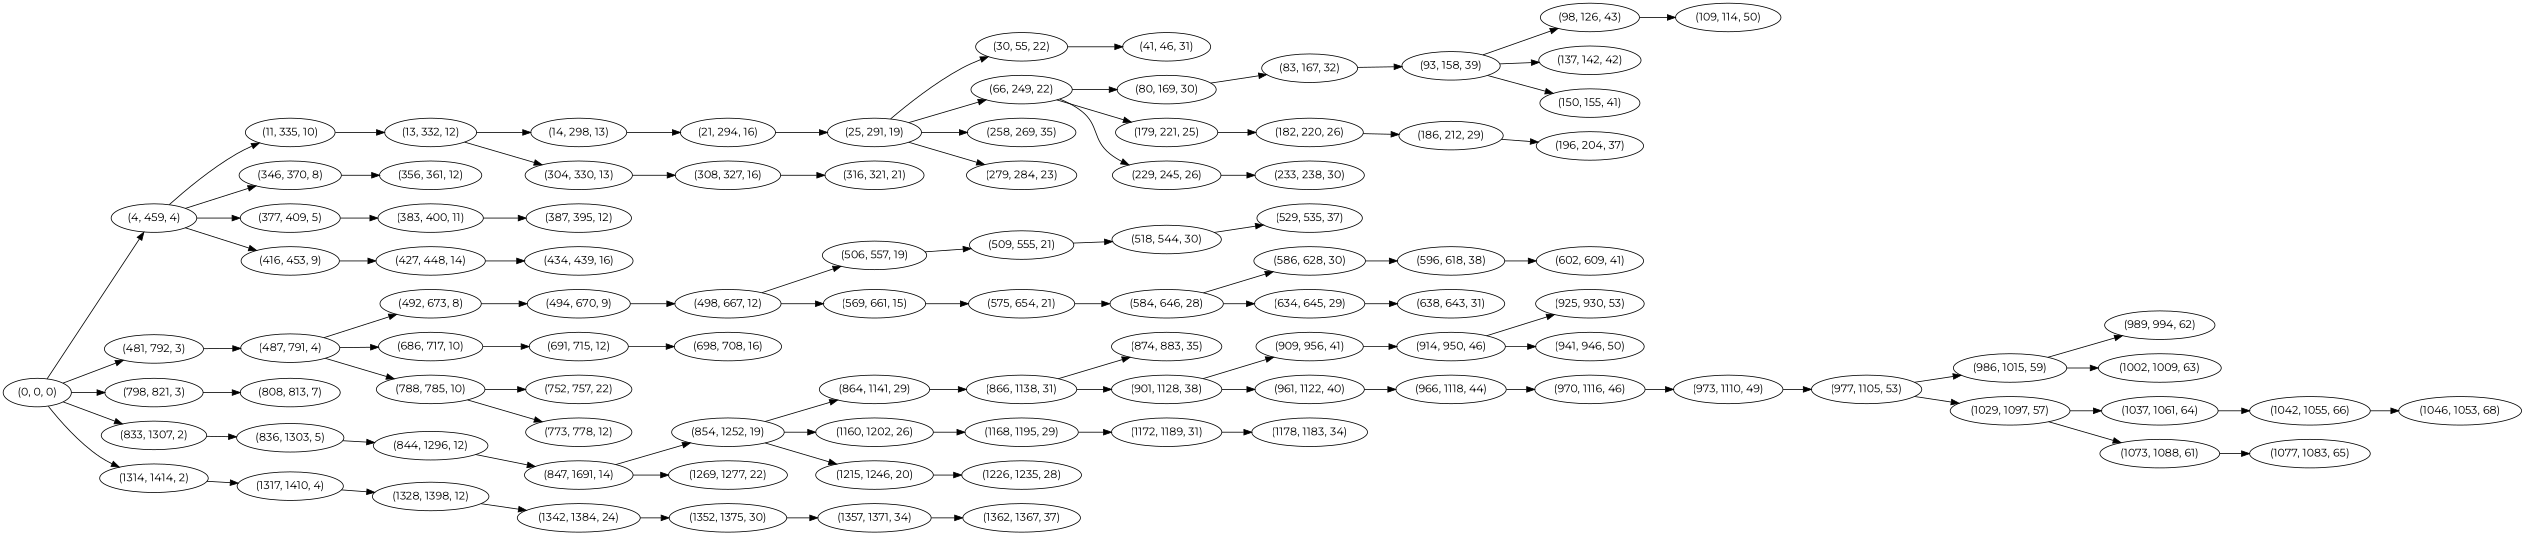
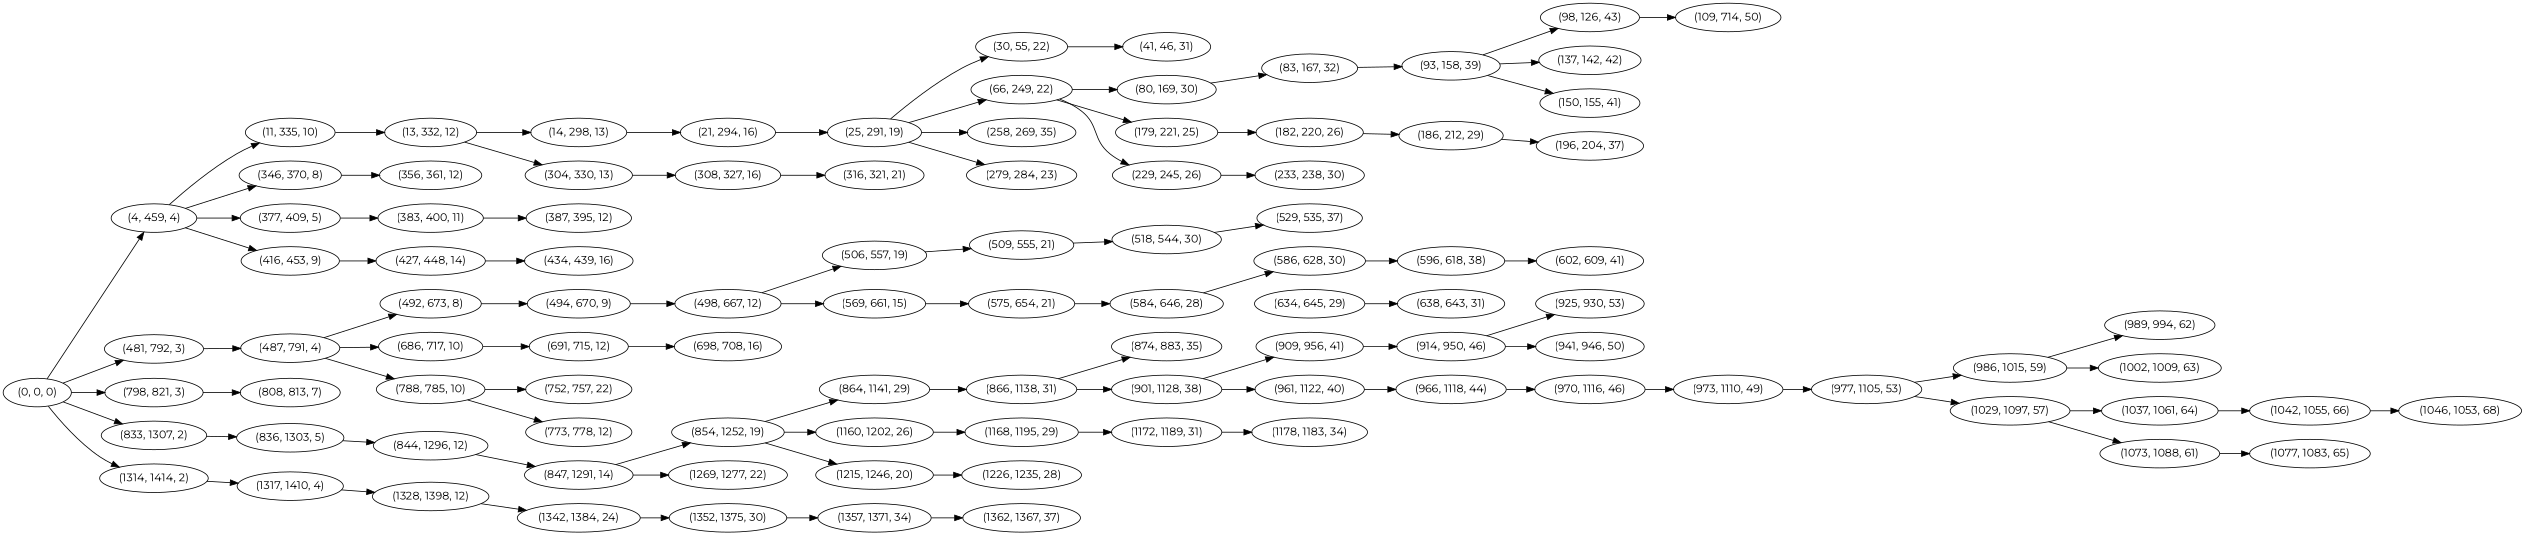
  digraph {
    fontname=Montserrat
    rankdir=LR
    node [fontname=Montserrat]
    edge [fontname=Montserrat]
    "(0, 0, 0)"
    "(4, 459, 4)"
    "(481, 792, 3)"
    "(798, 821, 3)"
    "(833, 1307, 2)"
    "(1314, 1414, 2)"
    "(11, 335, 10)"
    "(346, 370, 8)"
    "(377, 409, 5)"
    "(416, 453, 9)"
    "(487, 791, 4)"
    "(808, 813, 7)"
    "(836, 1303, 5)"
    "(1317, 1410, 4)"
    "(13, 332, 12)"
    "(356, 361, 12)"
    "(383, 400, 11)"
    "(427, 448, 14)"
    "(14, 298, 13)"
    "(304, 330, 13)"
    "(21, 294, 16)"
    "(308, 327, 16)"
    "(25, 291, 19)"
    "(30, 55, 22)"
    "(66, 249, 22)"
    n26 [label="(258, 269, 35)"]
    "(279, 284, 23)"
    "(41, 46, 31)"
    "(80, 169, 30)"
    "(179, 221, 25)"
    "(229, 245, 26)"
    "(83, 167, 32)"
    "(182, 220, 26)"
    "(233, 238, 30)"
    "(93, 158, 39)"
    "(98, 126, 43)"
    "(137, 142, 42)"
    "(150, 155, 41)"
-   "(109, 114, 50)"
+   "(109, 114, 50)" [label="(109, 714, 50)"]
    "(186, 212, 29)"
    "(196, 204, 37)"
    "(316, 321, 21)"
    "(387, 395, 12)"
    "(434, 439, 16)"
    "(492, 673, 8)"
    "(686, 717, 10)"
    n47 [label="(788, 785, 10)"]
    "(494, 670, 9)"
    "(691, 715, 12)"
    "(752, 757, 22)"
    "(773, 778, 12)"
    "(498, 667, 12)"
    "(506, 557, 19)"
    "(569, 661, 15)"
    "(509, 555, 21)"
    "(575, 654, 21)"
    "(518, 544, 30)"
    "(529, 535, 37)"
    "(584, 646, 28)"
    "(586, 628, 30)"
    "(634, 645, 29)"
    "(596, 618, 38)"
    "(638, 643, 31)"
    "(602, 609, 41)"
    "(698, 708, 16)"
    "(844, 1296, 12)"
-   "(847, 1291, 14)" [label="(847, 1691, 14)"]
+   "(847, 1291, 14)"
    "(854, 1252, 19)"
    "(1269, 1277, 22)"
    "(864, 1141, 29)"
    "(1160, 1202, 26)"
    "(1215, 1246, 20)"
    "(866, 1138, 31)"
    "(1168, 1195, 29)"
    "(1226, 1235, 28)"
    "(874, 883, 35)"
    "(901, 1128, 38)"
    "(909, 956, 41)"
    "(961, 1122, 40)"
    "(914, 950, 46)"
    "(966, 1118, 44)"
    "(925, 930, 53)"
    "(941, 946, 50)"
    "(970, 1116, 46)"
    "(973, 1110, 49)"
    "(977, 1105, 53)"
    "(986, 1015, 59)"
    "(1029, 1097, 57)"
    "(989, 994, 62)"
    "(1002, 1009, 63)"
    "(1037, 1061, 64)"
    "(1073, 1088, 61)"
    "(1042, 1055, 66)"
    "(1077, 1083, 65)"
    "(1046, 1053, 68)"
    "(1172, 1189, 31)"
    "(1178, 1183, 34)"
    "(1328, 1398, 12)"
    "(1342, 1384, 24)"
    "(1352, 1375, 30)"
    "(1357, 1371, 34)"
    "(1362, 1367, 37)"
    "(0, 0, 0)" -> "(4, 459, 4)"
    "(0, 0, 0)" -> "(481, 792, 3)"
    "(0, 0, 0)" -> "(798, 821, 3)"
    "(0, 0, 0)" -> "(833, 1307, 2)"
    "(0, 0, 0)" -> "(1314, 1414, 2)"
    "(4, 459, 4)" -> "(11, 335, 10)"
    "(4, 459, 4)" -> "(346, 370, 8)"
    "(4, 459, 4)" -> "(377, 409, 5)"
    "(4, 459, 4)" -> "(416, 453, 9)"
    "(481, 792, 3)" -> "(487, 791, 4)"
    "(798, 821, 3)" -> "(808, 813, 7)"
    "(833, 1307, 2)" -> "(836, 1303, 5)"
    "(1314, 1414, 2)" -> "(1317, 1410, 4)"
    "(11, 335, 10)" -> "(13, 332, 12)"
    "(346, 370, 8)" -> "(356, 361, 12)"
    "(377, 409, 5)" -> "(383, 400, 11)"
    "(416, 453, 9)" -> "(427, 448, 14)"
    "(487, 791, 4)" -> "(492, 673, 8)"
    "(487, 791, 4)" -> "(686, 717, 10)"
    "(487, 791, 4)" -> n47
    "(836, 1303, 5)" -> "(844, 1296, 12)"
    "(1317, 1410, 4)" -> "(1328, 1398, 12)"
    "(13, 332, 12)" -> "(14, 298, 13)"
    "(13, 332, 12)" -> "(304, 330, 13)"
    "(383, 400, 11)" -> "(387, 395, 12)"
    "(427, 448, 14)" -> "(434, 439, 16)"
    "(14, 298, 13)" -> "(21, 294, 16)"
    "(304, 330, 13)" -> "(308, 327, 16)"
    "(21, 294, 16)" -> "(25, 291, 19)"
    "(308, 327, 16)" -> "(316, 321, 21)"
    "(25, 291, 19)" -> "(30, 55, 22)"
    "(25, 291, 19)" -> "(66, 249, 22)"
    "(25, 291, 19)" -> n26
    "(25, 291, 19)" -> "(279, 284, 23)"
    "(30, 55, 22)" -> "(41, 46, 31)"
    "(66, 249, 22)" -> "(80, 169, 30)"
    "(66, 249, 22)" -> "(179, 221, 25)"
    "(66, 249, 22)" -> "(229, 245, 26)"
    "(80, 169, 30)" -> "(83, 167, 32)"
    "(179, 221, 25)" -> "(182, 220, 26)"
    "(229, 245, 26)" -> "(233, 238, 30)"
    "(83, 167, 32)" -> "(93, 158, 39)"
    "(182, 220, 26)" -> "(186, 212, 29)"
    "(93, 158, 39)" -> "(98, 126, 43)"
    "(93, 158, 39)" -> "(137, 142, 42)"
    "(93, 158, 39)" -> "(150, 155, 41)"
    "(98, 126, 43)" -> "(109, 114, 50)"
    "(186, 212, 29)" -> "(196, 204, 37)"
    "(492, 673, 8)" -> "(494, 670, 9)"
    "(686, 717, 10)" -> "(691, 715, 12)"
    n47 -> "(752, 757, 22)"
    n47 -> "(773, 778, 12)"
    "(494, 670, 9)" -> "(498, 667, 12)"
    "(691, 715, 12)" -> "(698, 708, 16)"
    "(498, 667, 12)" -> "(506, 557, 19)"
    "(498, 667, 12)" -> "(569, 661, 15)"
    "(506, 557, 19)" -> "(509, 555, 21)"
    "(569, 661, 15)" -> "(575, 654, 21)"
    "(509, 555, 21)" -> "(518, 544, 30)"
    "(575, 654, 21)" -> "(584, 646, 28)"
    "(518, 544, 30)" -> "(529, 535, 37)"
    "(584, 646, 28)" -> "(586, 628, 30)"
-   "(584, 646, 28)" -> "(634, 645, 29)"
    "(586, 628, 30)" -> "(596, 618, 38)"
    "(634, 645, 29)" -> "(638, 643, 31)"
    "(596, 618, 38)" -> "(602, 609, 41)"
    "(844, 1296, 12)" -> "(847, 1291, 14)"
    "(847, 1291, 14)" -> "(854, 1252, 19)"
    "(847, 1291, 14)" -> "(1269, 1277, 22)"
    "(854, 1252, 19)" -> "(864, 1141, 29)"
    "(854, 1252, 19)" -> "(1160, 1202, 26)"
    "(854, 1252, 19)" -> "(1215, 1246, 20)"
    "(864, 1141, 29)" -> "(866, 1138, 31)"
    "(1160, 1202, 26)" -> "(1168, 1195, 29)"
    "(1215, 1246, 20)" -> "(1226, 1235, 28)"
    "(866, 1138, 31)" -> "(874, 883, 35)"
    "(866, 1138, 31)" -> "(901, 1128, 38)"
    "(1168, 1195, 29)" -> "(1172, 1189, 31)"
    "(901, 1128, 38)" -> "(909, 956, 41)"
    "(901, 1128, 38)" -> "(961, 1122, 40)"
    "(909, 956, 41)" -> "(914, 950, 46)"
    "(961, 1122, 40)" -> "(966, 1118, 44)"
    "(914, 950, 46)" -> "(925, 930, 53)"
    "(914, 950, 46)" -> "(941, 946, 50)"
    "(966, 1118, 44)" -> "(970, 1116, 46)"
    "(970, 1116, 46)" -> "(973, 1110, 49)"
    "(973, 1110, 49)" -> "(977, 1105, 53)"
    "(977, 1105, 53)" -> "(986, 1015, 59)"
    "(977, 1105, 53)" -> "(1029, 1097, 57)"
    "(986, 1015, 59)" -> "(989, 994, 62)"
    "(986, 1015, 59)" -> "(1002, 1009, 63)"
    "(1029, 1097, 57)" -> "(1037, 1061, 64)"
    "(1029, 1097, 57)" -> "(1073, 1088, 61)"
    "(1037, 1061, 64)" -> "(1042, 1055, 66)"
    "(1073, 1088, 61)" -> "(1077, 1083, 65)"
    "(1042, 1055, 66)" -> "(1046, 1053, 68)"
    "(1172, 1189, 31)" -> "(1178, 1183, 34)"
    "(1328, 1398, 12)" -> "(1342, 1384, 24)"
    "(1342, 1384, 24)" -> "(1352, 1375, 30)"
    "(1352, 1375, 30)" -> "(1357, 1371, 34)"
    "(1357, 1371, 34)" -> "(1362, 1367, 37)"
  }
